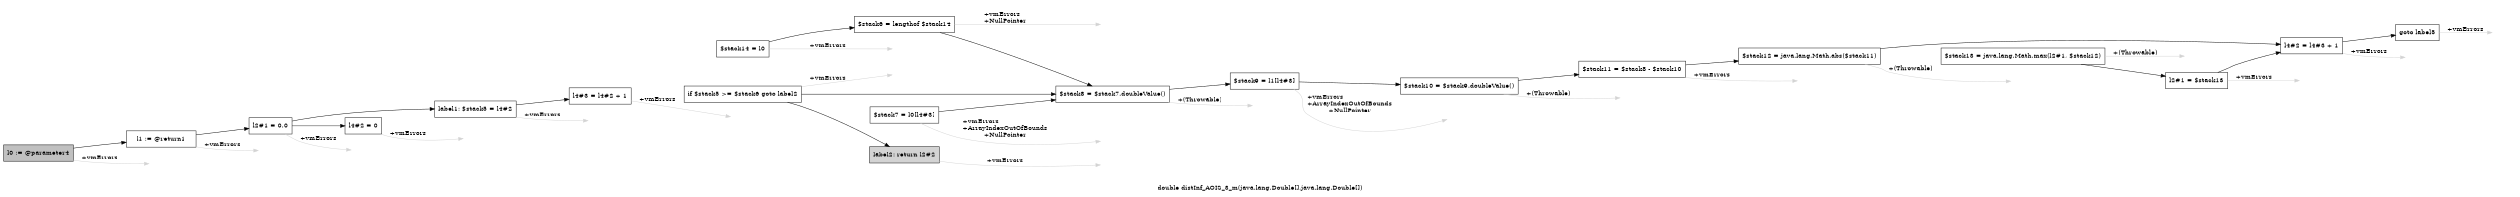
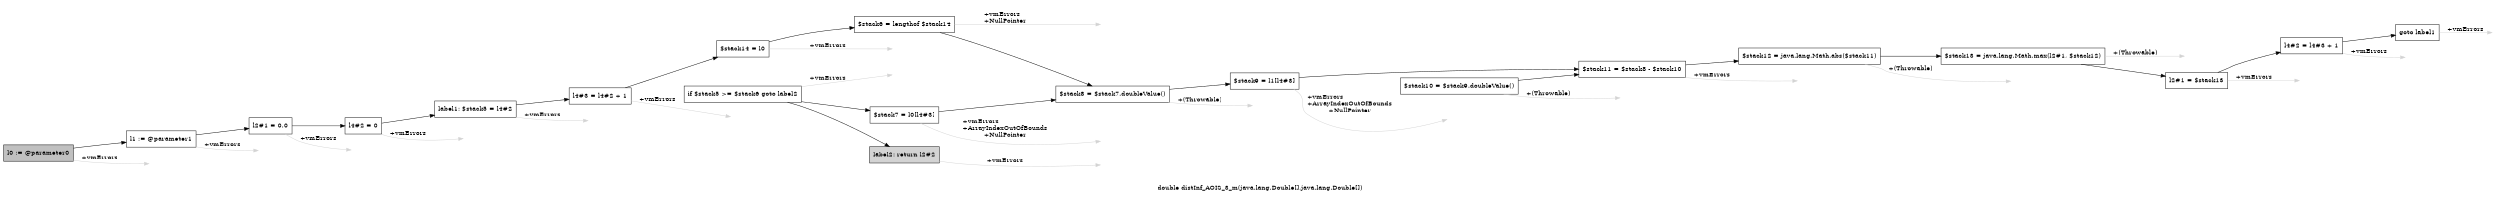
  digraph {
    label="double distInf_AOIS_3_m(java.lang.Double[],java.lang.Double[])"
    rankdir=LR
    node [shape=box style=invis]
    edge [color=lightgray]
-   n1 [fillcolor=gray label="l0 := @parameter4" style=filled]
-   n2 [label="l1 := @return1" style=""]
+   n1 [fillcolor=gray label="l0 := @parameter0" style=filled]
+   n2 [label="l1 := @parameter1" style=""]
    n3 [label=Esc]
    n4 [label="l2#1 = 0.0" style=""]
    n5 [label=Esc]
    n6 [label="l4#2 = 0" style=""]
    n7 [label=Esc]
    n8 [label="label1: $stack5 = l4#2" style=""]
    n9 [label=Esc]
    n10 [label="l4#3 = l4#2 + 1" style=""]
    n11 [label=Esc]
    n12 [label="$stack14 = l0" style=""]
    n13 [label=Esc]
    n14 [label="$stack6 = lengthof $stack14" style=""]
    n15 [label=Esc]
    n16 [label=Esc]
    n17 [label="$stack8 = $stack7.doubleValue()" style=""]
    n18 [label="if $stack5 >= $stack6 goto label2" style=""]
    n19 [label="$stack7 = l0[l4#3]" style=""]
    n20 [fillcolor=lightgray label="label2: return l2#2" style=filled]
    n21 [label=Esc]
    n22 [label=Esc]
    n23 [label=Esc]
    n24 [label="$stack9 = l1[l4#3]" style=""]
    n25 [label=Esc]
    n26 [label="$stack10 = $stack9.doubleValue()" style=""]
    n27 [label=Esc]
    n28 [label="$stack11 = $stack8 - $stack10" style=""]
    n29 [label=Esc]
    n30 [label="$stack12 = java.lang.Math.abs($stack11)" style=""]
    n31 [label=Esc]
    n32 [label="$stack13 = java.lang.Math.max(l2#1, $stack12)" style=""]
    n33 [label=Esc]
    n34 [label="l2#1 = $stack13" style=""]
    n35 [label=Esc]
    n36 [label="l4#2 = l4#3 + 1" style=""]
    n37 [label=Esc]
-   n38 [label="goto label5" style=""]
+   n38 [label="goto label1" style=""]
    n39 [label=Esc]
    n40 [label=Esc]
    n1 -> n2 [color=black]
    n1 -> n3 [label="\l+vmErrors"]
    n2 -> n4 [color=black]
    n2 -> n5 [label="\l+vmErrors"]
    n4 -> n6 [color=black]
    n4 -> n7 [label="\l+vmErrors"]
-   n4 -> n8 [color=black]
+   n6 -> n8 [color=black]
    n6 -> n9 [label="\l+vmErrors"]
    n8 -> n10 [color=black]
    n8 -> n11 [label="\l+vmErrors"]
+   n10 -> n12 [color=black]
    n10 -> n13 [label="\l+vmErrors"]
    n12 -> n14 [color=black]
    n12 -> n15 [label="\l+vmErrors"]
    n14 -> n16 [label="\l+vmErrors\l+NullPointer"]
    n14 -> n17 [color=black]
    n17 -> n24 [color=black]
    n17 -> n25 [label="\l+(Throwable)"]
-   n18 -> n17 [color=black]
+   n18 -> n19 [color=black]
    n18 -> n20 [color=black]
    n18 -> n21 [label="\l+vmErrors"]
    n19 -> n17 [color=black]
    n19 -> n22 [label="\l+vmErrors\l+ArrayIndexOutOfBounds\l+NullPointer"]
    n20 -> n23 [label="\l+vmErrors"]
-   n24 -> n26 [color=black]
+   n24 -> n28 [color=black]
    n24 -> n27 [label="\l+vmErrors\l+ArrayIndexOutOfBounds\l+NullPointer"]
    n26 -> n28 [color=black]
    n26 -> n29 [label="\l+(Throwable)"]
    n28 -> n30 [color=black]
    n28 -> n31 [label="\l+vmErrors"]
-   n30 -> n36 [color=black]
+   n30 -> n32 [color=black]
    n30 -> n33 [label="\l+(Throwable)"]
    n32 -> n34 [color=black]
    n32 -> n35 [label="\l+(Throwable)"]
    n34 -> n36 [color=black]
    n34 -> n37 [label="\l+vmErrors"]
    n36 -> n38 [color=black]
    n36 -> n39 [label="\l+vmErrors"]
    n38 -> n40 [label="\l+vmErrors"]
  }
